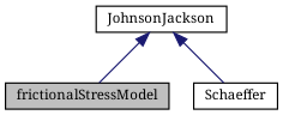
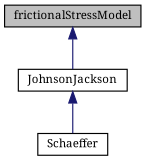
  digraph {
    fontname="Noto Serif"
    node [color=black fontname="Noto Serif" fontsize=10 shape=record]
    edge [color=midnightblue dir=back fontname="Noto Serif" fontsize=10 labelfontname=FreeSans labelfontsize=10 style=solid]
    n1 [fillcolor=grey75 fontcolor=black height=0.2 label=frictionalStressModel style=filled width=0.4]
    n2 [height=0.2 label=JohnsonJackson width=0.4]
    n3 [height=0.2 label=Schaeffer width=0.4]
-   n2 -> n1
+   n1 -> n2
    n2 -> n3
  }
